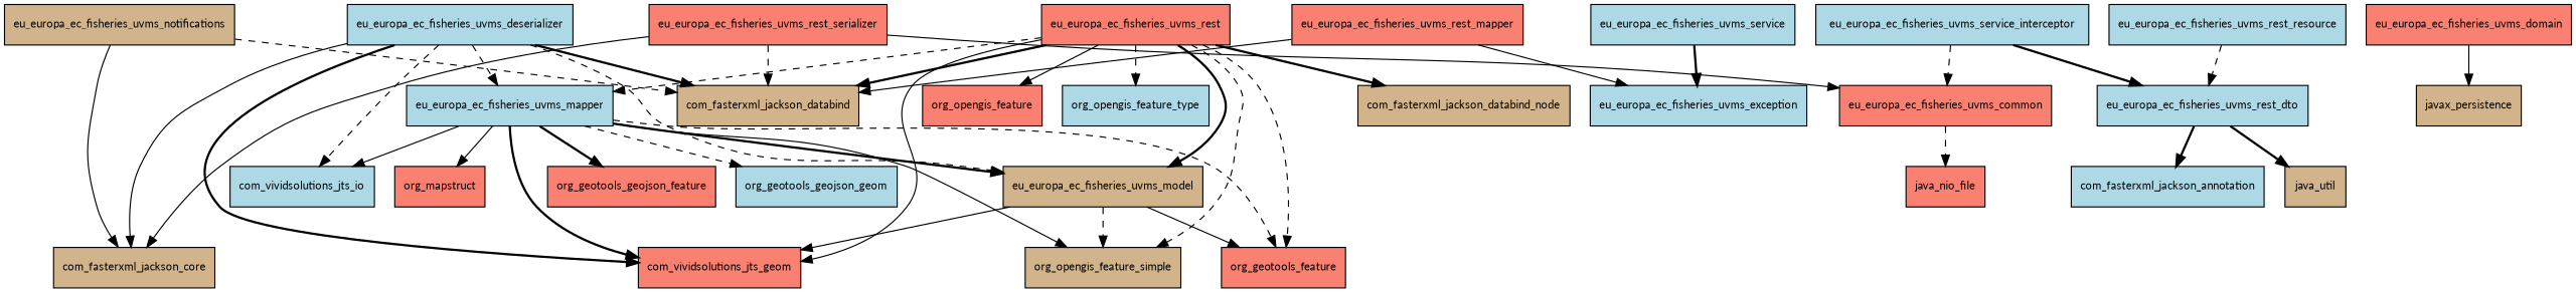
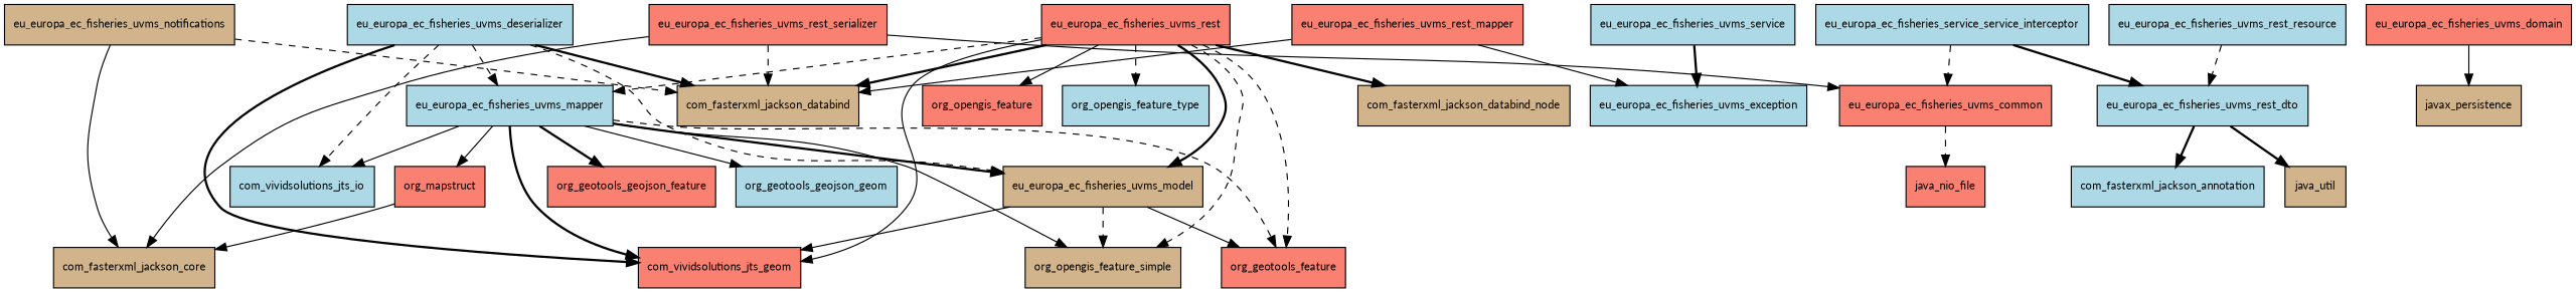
  digraph {
    fontname=Lato
    node [fillcolor=salmon fontname=Lato fontsize=10.0 shape=box style=filled]
    edge [fontname=Lato style=dashed]
    eu_europa_ec_fisheries_uvms_common
    java_nio_file
    eu_europa_ec_fisheries_uvms_deserializer [fillcolor=lightblue]
    com_fasterxml_jackson_core [fillcolor=tan]
    com_fasterxml_jackson_databind [fillcolor=tan]
    com_vividsolutions_jts_geom
    com_vividsolutions_jts_io [fillcolor=lightblue]
    eu_europa_ec_fisheries_uvms_mapper [fillcolor=lightblue]
    eu_europa_ec_fisheries_uvms_model [fillcolor=tan]
    org_geotools_feature
    org_geotools_geojson_feature
    org_geotools_geojson_geom [fillcolor=lightblue]
    org_mapstruct
    org_opengis_feature_simple [fillcolor=tan]
    javax_persistence [fillcolor=tan]
    eu_europa_ec_fisheries_uvms_domain
    eu_europa_ec_fisheries_uvms_notifications [fillcolor=tan]
    eu_europa_ec_fisheries_uvms_rest
    com_fasterxml_jackson_databind_node [fillcolor=tan]
    org_opengis_feature
    org_opengis_feature_type [fillcolor=lightblue]
    eu_europa_ec_fisheries_uvms_rest_dto [fillcolor=lightblue]
    com_fasterxml_jackson_annotation [fillcolor=lightblue]
    java_util [fillcolor=tan]
    eu_europa_ec_fisheries_uvms_rest_mapper
    eu_europa_ec_fisheries_uvms_exception [fillcolor=lightblue]
    eu_europa_ec_fisheries_uvms_rest_resource [fillcolor=lightblue]
    eu_europa_ec_fisheries_uvms_rest_serializer
    eu_europa_ec_fisheries_uvms_service [fillcolor=lightblue]
-   eu_europa_ec_fisheries_uvms_service_interceptor [fillcolor=lightblue]
+   eu_europa_ec_fisheries_uvms_service_interceptor [fillcolor=lightblue label=eu_europa_ec_fisheries_service_service_interceptor]
    eu_europa_ec_fisheries_uvms_common -> java_nio_file
-   eu_europa_ec_fisheries_uvms_deserializer -> com_fasterxml_jackson_core [style=solid]
+   org_mapstruct -> com_fasterxml_jackson_core [style=solid]
    eu_europa_ec_fisheries_uvms_deserializer -> com_fasterxml_jackson_databind [style=bold]
    eu_europa_ec_fisheries_uvms_deserializer -> com_vividsolutions_jts_geom [style=bold]
    eu_europa_ec_fisheries_uvms_deserializer -> com_vividsolutions_jts_io
    eu_europa_ec_fisheries_uvms_deserializer -> eu_europa_ec_fisheries_uvms_mapper
    eu_europa_ec_fisheries_uvms_deserializer -> eu_europa_ec_fisheries_uvms_model
    eu_europa_ec_fisheries_uvms_mapper -> com_vividsolutions_jts_geom [style=bold]
    eu_europa_ec_fisheries_uvms_mapper -> com_vividsolutions_jts_io [style=solid]
    eu_europa_ec_fisheries_uvms_mapper -> eu_europa_ec_fisheries_uvms_model [style=bold]
    eu_europa_ec_fisheries_uvms_mapper -> org_geotools_feature
    eu_europa_ec_fisheries_uvms_mapper -> org_geotools_geojson_feature [style=bold]
-   eu_europa_ec_fisheries_uvms_mapper -> org_geotools_geojson_geom
+   eu_europa_ec_fisheries_uvms_mapper -> org_geotools_geojson_geom [style=solid]
    eu_europa_ec_fisheries_uvms_mapper -> org_mapstruct [style=solid]
    eu_europa_ec_fisheries_uvms_mapper -> org_opengis_feature_simple [style=solid]
    eu_europa_ec_fisheries_uvms_model -> com_vividsolutions_jts_geom [style=solid]
    eu_europa_ec_fisheries_uvms_model -> org_geotools_feature [style=solid]
    eu_europa_ec_fisheries_uvms_model -> org_opengis_feature_simple
    eu_europa_ec_fisheries_uvms_domain -> javax_persistence [style=solid]
    eu_europa_ec_fisheries_uvms_notifications -> com_fasterxml_jackson_core [style=solid]
    eu_europa_ec_fisheries_uvms_notifications -> com_fasterxml_jackson_databind
    eu_europa_ec_fisheries_uvms_rest -> com_fasterxml_jackson_databind [style=bold]
    eu_europa_ec_fisheries_uvms_rest -> com_vividsolutions_jts_geom [style=solid]
    eu_europa_ec_fisheries_uvms_rest -> eu_europa_ec_fisheries_uvms_mapper
    eu_europa_ec_fisheries_uvms_rest -> eu_europa_ec_fisheries_uvms_model [style=bold]
    eu_europa_ec_fisheries_uvms_rest -> org_geotools_feature
    eu_europa_ec_fisheries_uvms_rest -> org_opengis_feature_simple
    eu_europa_ec_fisheries_uvms_rest -> com_fasterxml_jackson_databind_node [style=bold]
    eu_europa_ec_fisheries_uvms_rest -> org_opengis_feature [style=solid]
    eu_europa_ec_fisheries_uvms_rest -> org_opengis_feature_type
    eu_europa_ec_fisheries_uvms_rest_dto -> com_fasterxml_jackson_annotation [style=bold]
    eu_europa_ec_fisheries_uvms_rest_dto -> java_util [style=bold]
    eu_europa_ec_fisheries_uvms_rest_mapper -> com_fasterxml_jackson_databind [style=solid]
    eu_europa_ec_fisheries_uvms_rest_mapper -> eu_europa_ec_fisheries_uvms_exception [style=solid]
    eu_europa_ec_fisheries_uvms_rest_resource -> eu_europa_ec_fisheries_uvms_rest_dto
    eu_europa_ec_fisheries_uvms_rest_serializer -> eu_europa_ec_fisheries_uvms_common [style=solid]
    eu_europa_ec_fisheries_uvms_rest_serializer -> com_fasterxml_jackson_core [style=solid]
    eu_europa_ec_fisheries_uvms_rest_serializer -> com_fasterxml_jackson_databind
    eu_europa_ec_fisheries_uvms_service -> eu_europa_ec_fisheries_uvms_exception [style=bold]
    eu_europa_ec_fisheries_uvms_service_interceptor -> eu_europa_ec_fisheries_uvms_common
    eu_europa_ec_fisheries_uvms_service_interceptor -> eu_europa_ec_fisheries_uvms_rest_dto [style=bold]
  }
